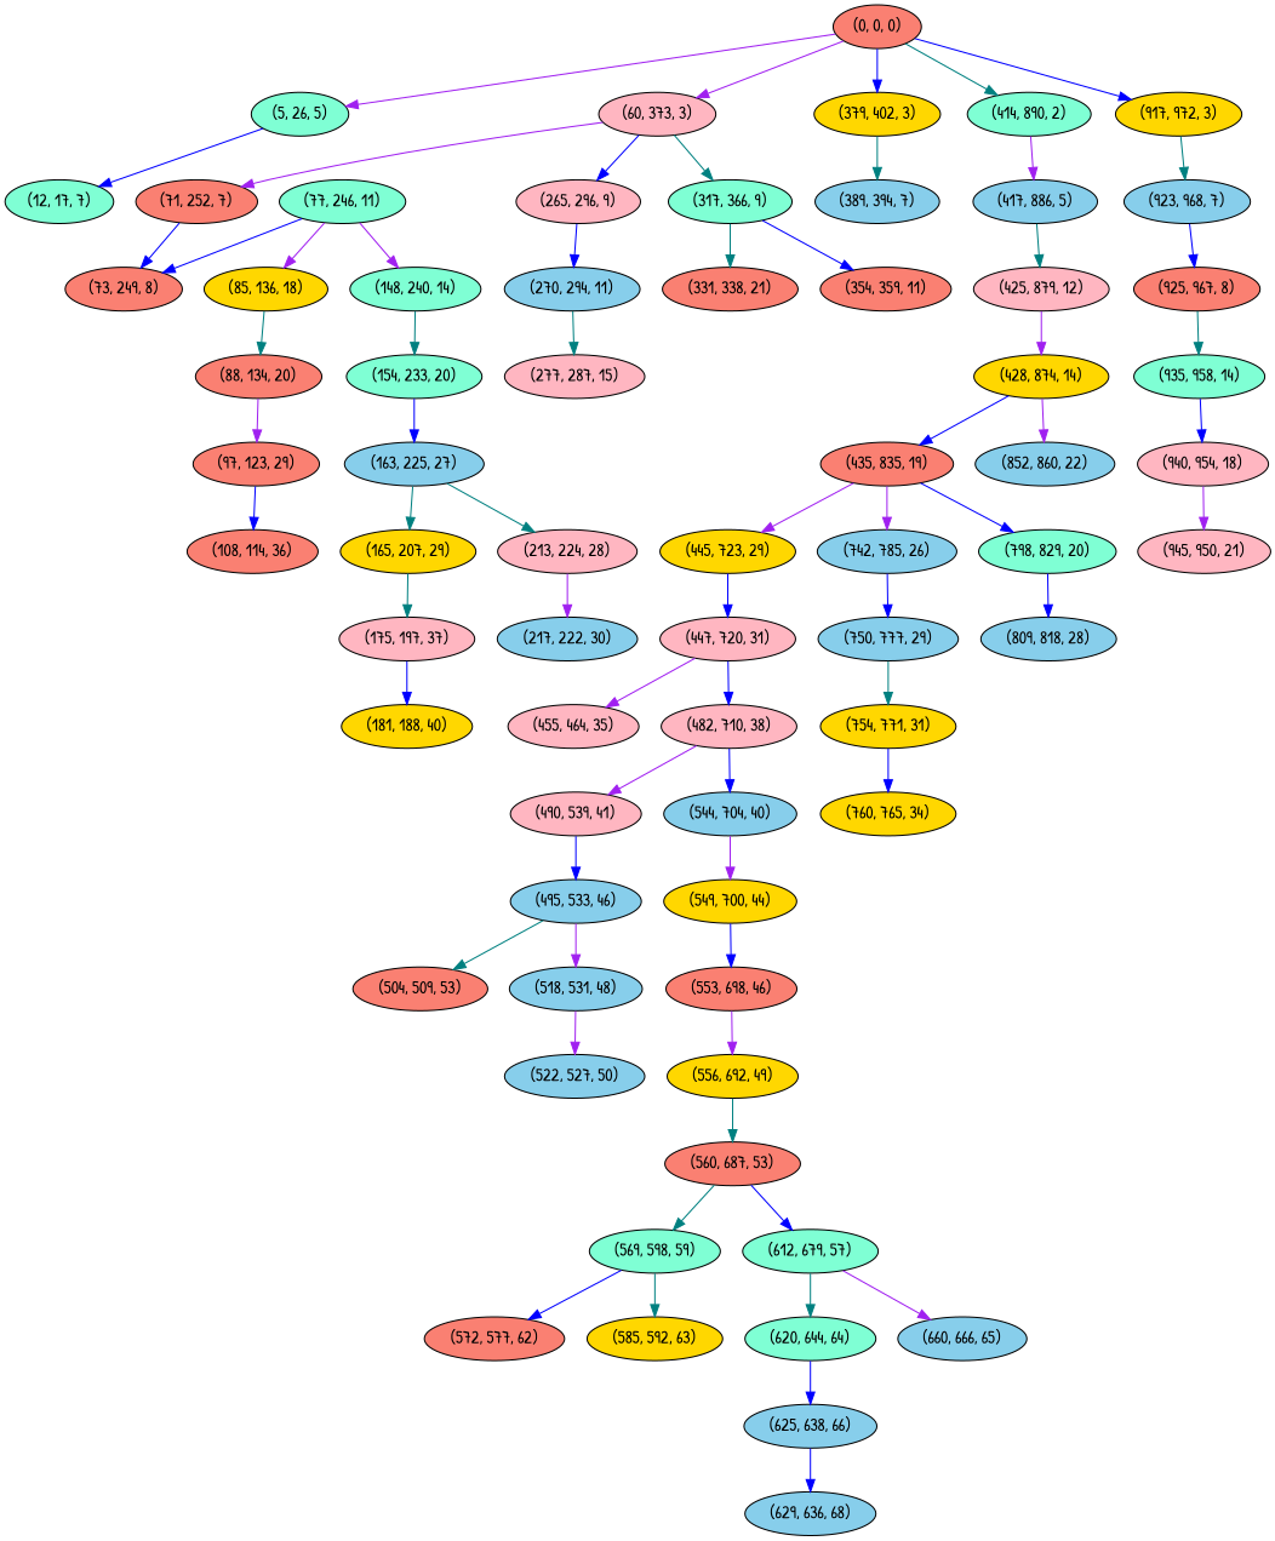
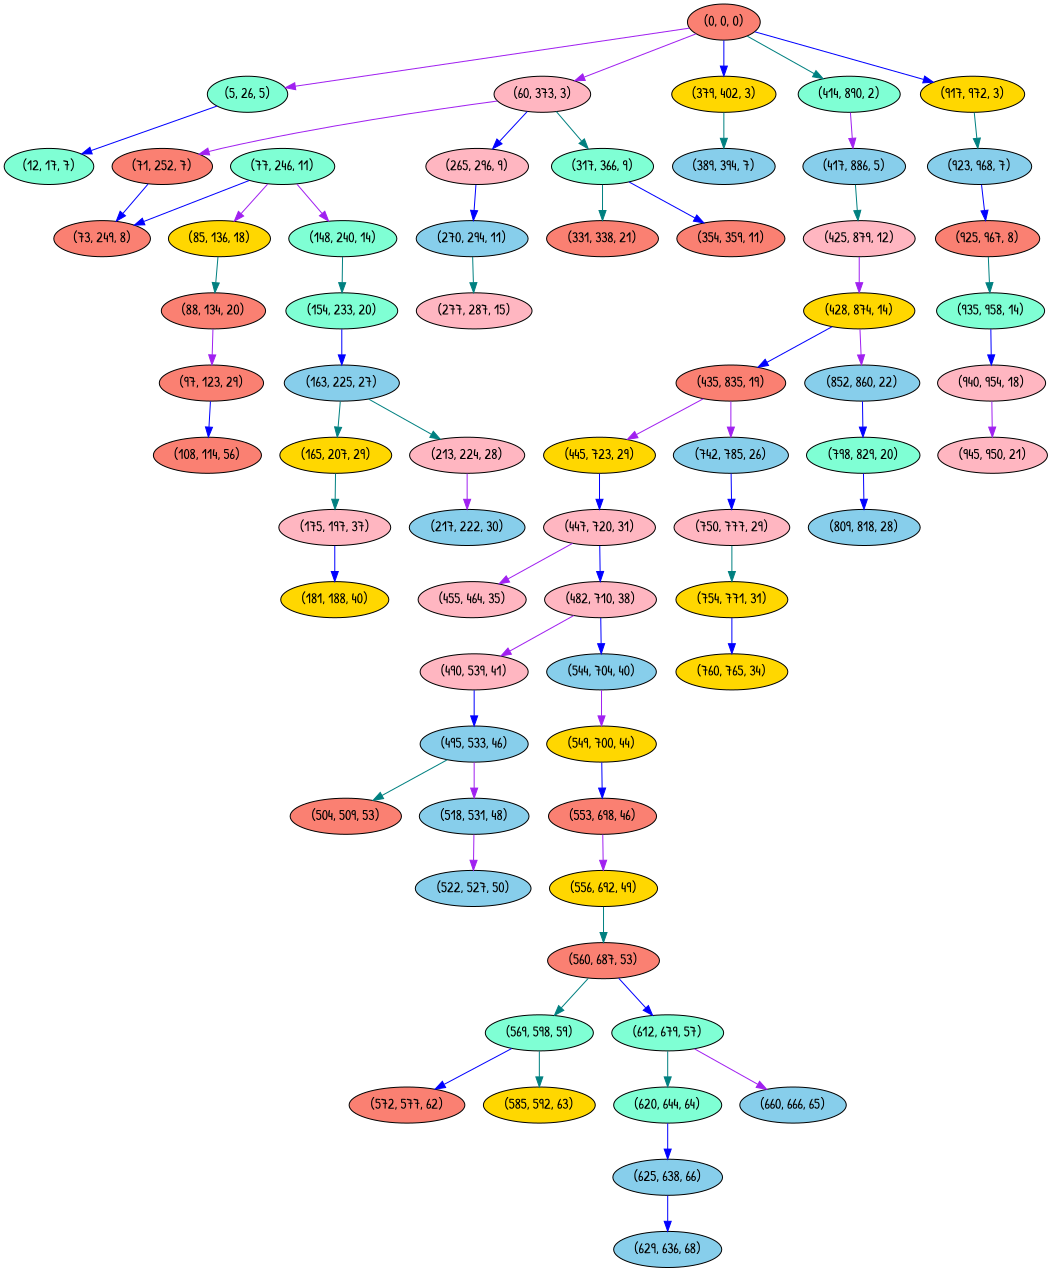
  digraph {
    fontname="Patrick Hand"
    node [fillcolor=skyblue fontname="Patrick Hand" style=filled]
    edge [color=blue fontname="Patrick Hand"]
    "(0, 0, 0)" [fillcolor=salmon]
    "(5, 26, 5)" [fillcolor=aquamarine]
    "(60, 373, 3)" [fillcolor=lightpink]
    "(379, 402, 3)" [fillcolor=gold]
    "(414, 890, 2)" [fillcolor=aquamarine]
    "(917, 972, 3)" [fillcolor=gold]
    "(12, 17, 7)" [fillcolor=aquamarine]
    "(71, 252, 7)" [fillcolor=salmon]
    "(265, 296, 9)" [fillcolor=lightpink]
    "(317, 366, 9)" [fillcolor=aquamarine]
    "(389, 394, 7)"
    "(417, 886, 5)"
    "(923, 968, 7)"
    "(73, 249, 8)" [fillcolor=salmon]
    "(270, 294, 11)"
    "(331, 338, 21)" [fillcolor=salmon]
    "(354, 359, 11)" [fillcolor=salmon]
    "(77, 246, 11)" [fillcolor=aquamarine]
    "(85, 136, 18)" [fillcolor=gold]
    "(148, 240, 14)" [fillcolor=aquamarine]
    "(88, 134, 20)" [fillcolor=salmon]
    "(154, 233, 20)" [fillcolor=aquamarine]
    "(97, 123, 29)" [fillcolor=salmon]
-   "(108, 114, 36)" [fillcolor=salmon]
+   "(108, 114, 36)" [fillcolor=salmon label="(108, 114, 56)"]
    "(163, 225, 27)"
    "(165, 207, 29)" [fillcolor=gold]
    "(213, 224, 28)" [fillcolor=lightpink]
    "(175, 197, 37)" [fillcolor=lightpink]
    "(217, 222, 30)"
    "(181, 188, 40)" [fillcolor=gold]
    "(277, 287, 15)" [fillcolor=lightpink]
    "(425, 879, 12)" [fillcolor=lightpink]
    "(428, 874, 14)" [fillcolor=gold]
    "(435, 835, 19)" [fillcolor=salmon]
    "(852, 860, 22)"
    "(445, 723, 29)" [fillcolor=gold]
    "(742, 785, 26)"
    "(798, 829, 20)" [fillcolor=aquamarine]
    "(447, 720, 31)" [fillcolor=lightpink]
-   "(750, 777, 29)"
+   "(750, 777, 29)" [fillcolor=lightpink]
    "(809, 818, 28)"
    "(455, 464, 35)" [fillcolor=lightpink]
    "(482, 710, 38)" [fillcolor=lightpink]
    "(490, 539, 41)" [fillcolor=lightpink]
    "(544, 704, 40)"
    "(495, 533, 46)"
    "(549, 700, 44)" [fillcolor=gold]
    "(504, 509, 53)" [fillcolor=salmon]
    "(518, 531, 48)"
    "(522, 527, 50)"
    "(553, 698, 46)" [fillcolor=salmon]
    "(556, 692, 49)" [fillcolor=gold]
    "(560, 687, 53)" [fillcolor=salmon]
    "(569, 598, 59)" [fillcolor=aquamarine]
    "(612, 679, 57)" [fillcolor=aquamarine]
    "(572, 577, 62)" [fillcolor=salmon]
    "(585, 592, 63)" [fillcolor=gold]
    "(620, 644, 64)" [fillcolor=aquamarine]
    "(660, 666, 65)"
    "(625, 638, 66)"
    "(629, 636, 68)"
    "(754, 771, 31)" [fillcolor=gold]
    "(760, 765, 34)" [fillcolor=gold]
    "(925, 967, 8)" [fillcolor=salmon]
    "(935, 958, 14)" [fillcolor=aquamarine]
    "(940, 954, 18)" [fillcolor=lightpink]
    "(945, 950, 21)" [fillcolor=lightpink]
    "(0, 0, 0)" -> "(5, 26, 5)" [color=purple]
    "(0, 0, 0)" -> "(60, 373, 3)" [color=purple]
    "(0, 0, 0)" -> "(379, 402, 3)"
    "(0, 0, 0)" -> "(414, 890, 2)" [color=teal]
    "(0, 0, 0)" -> "(917, 972, 3)"
    "(5, 26, 5)" -> "(12, 17, 7)"
    "(60, 373, 3)" -> "(71, 252, 7)" [color=purple]
    "(60, 373, 3)" -> "(265, 296, 9)"
    "(60, 373, 3)" -> "(317, 366, 9)" [color=teal]
    "(379, 402, 3)" -> "(389, 394, 7)" [color=teal]
    "(414, 890, 2)" -> "(417, 886, 5)" [color=purple]
    "(917, 972, 3)" -> "(923, 968, 7)" [color=teal]
    "(71, 252, 7)" -> "(73, 249, 8)"
    "(265, 296, 9)" -> "(270, 294, 11)"
    "(317, 366, 9)" -> "(331, 338, 21)" [color=teal]
    "(317, 366, 9)" -> "(354, 359, 11)"
    "(417, 886, 5)" -> "(425, 879, 12)" [color=teal]
    "(923, 968, 7)" -> "(925, 967, 8)"
    "(270, 294, 11)" -> "(277, 287, 15)" [color=teal]
    "(77, 246, 11)" -> "(73, 249, 8)"
    "(77, 246, 11)" -> "(85, 136, 18)" [color=purple]
    "(77, 246, 11)" -> "(148, 240, 14)" [color=purple]
    "(85, 136, 18)" -> "(88, 134, 20)" [color=teal]
    "(148, 240, 14)" -> "(154, 233, 20)" [color=teal]
    "(88, 134, 20)" -> "(97, 123, 29)" [color=purple]
    "(154, 233, 20)" -> "(163, 225, 27)"
    "(97, 123, 29)" -> "(108, 114, 36)"
    "(163, 225, 27)" -> "(165, 207, 29)" [color=teal]
    "(163, 225, 27)" -> "(213, 224, 28)" [color=teal]
    "(165, 207, 29)" -> "(175, 197, 37)" [color=teal]
    "(213, 224, 28)" -> "(217, 222, 30)" [color=purple]
    "(175, 197, 37)" -> "(181, 188, 40)"
    "(425, 879, 12)" -> "(428, 874, 14)" [color=purple]
    "(428, 874, 14)" -> "(435, 835, 19)"
    "(428, 874, 14)" -> "(852, 860, 22)" [color=purple]
    "(435, 835, 19)" -> "(445, 723, 29)" [color=purple]
    "(435, 835, 19)" -> "(742, 785, 26)" [color=purple]
-   "(435, 835, 19)" -> "(798, 829, 20)"
+   "(852, 860, 22)" -> "(798, 829, 20)"
    "(445, 723, 29)" -> "(447, 720, 31)"
    "(742, 785, 26)" -> "(750, 777, 29)"
    "(798, 829, 20)" -> "(809, 818, 28)"
    "(447, 720, 31)" -> "(455, 464, 35)" [color=purple]
    "(447, 720, 31)" -> "(482, 710, 38)"
    "(750, 777, 29)" -> "(754, 771, 31)" [color=teal]
    "(482, 710, 38)" -> "(490, 539, 41)" [color=purple]
    "(482, 710, 38)" -> "(544, 704, 40)"
    "(490, 539, 41)" -> "(495, 533, 46)"
    "(544, 704, 40)" -> "(549, 700, 44)" [color=purple]
    "(495, 533, 46)" -> "(504, 509, 53)" [color=teal]
    "(495, 533, 46)" -> "(518, 531, 48)" [color=purple]
    "(549, 700, 44)" -> "(553, 698, 46)"
    "(518, 531, 48)" -> "(522, 527, 50)" [color=purple]
    "(553, 698, 46)" -> "(556, 692, 49)" [color=purple]
    "(556, 692, 49)" -> "(560, 687, 53)" [color=teal]
    "(560, 687, 53)" -> "(569, 598, 59)" [color=teal]
    "(560, 687, 53)" -> "(612, 679, 57)"
    "(569, 598, 59)" -> "(572, 577, 62)"
    "(569, 598, 59)" -> "(585, 592, 63)" [color=teal]
    "(612, 679, 57)" -> "(620, 644, 64)" [color=teal]
    "(612, 679, 57)" -> "(660, 666, 65)" [color=purple]
    "(620, 644, 64)" -> "(625, 638, 66)"
    "(625, 638, 66)" -> "(629, 636, 68)"
    "(754, 771, 31)" -> "(760, 765, 34)"
    "(925, 967, 8)" -> "(935, 958, 14)" [color=teal]
    "(935, 958, 14)" -> "(940, 954, 18)"
    "(940, 954, 18)" -> "(945, 950, 21)" [color=purple]
  }
